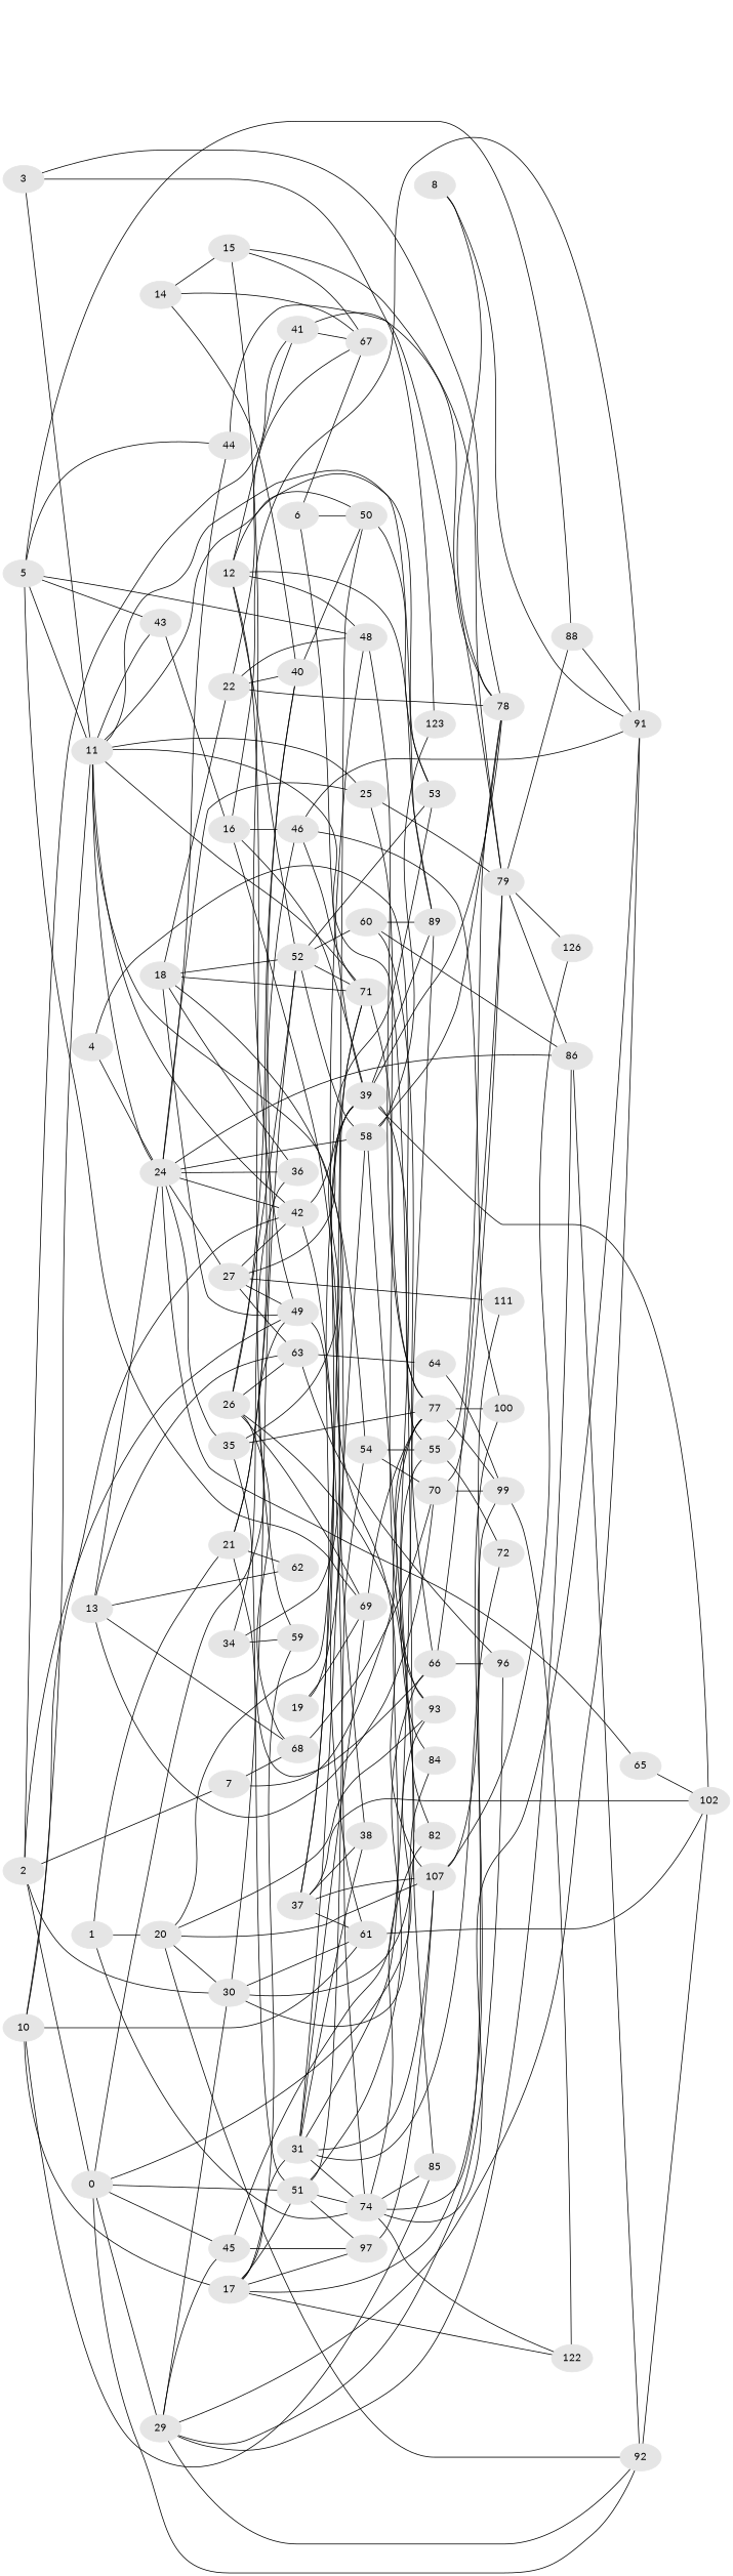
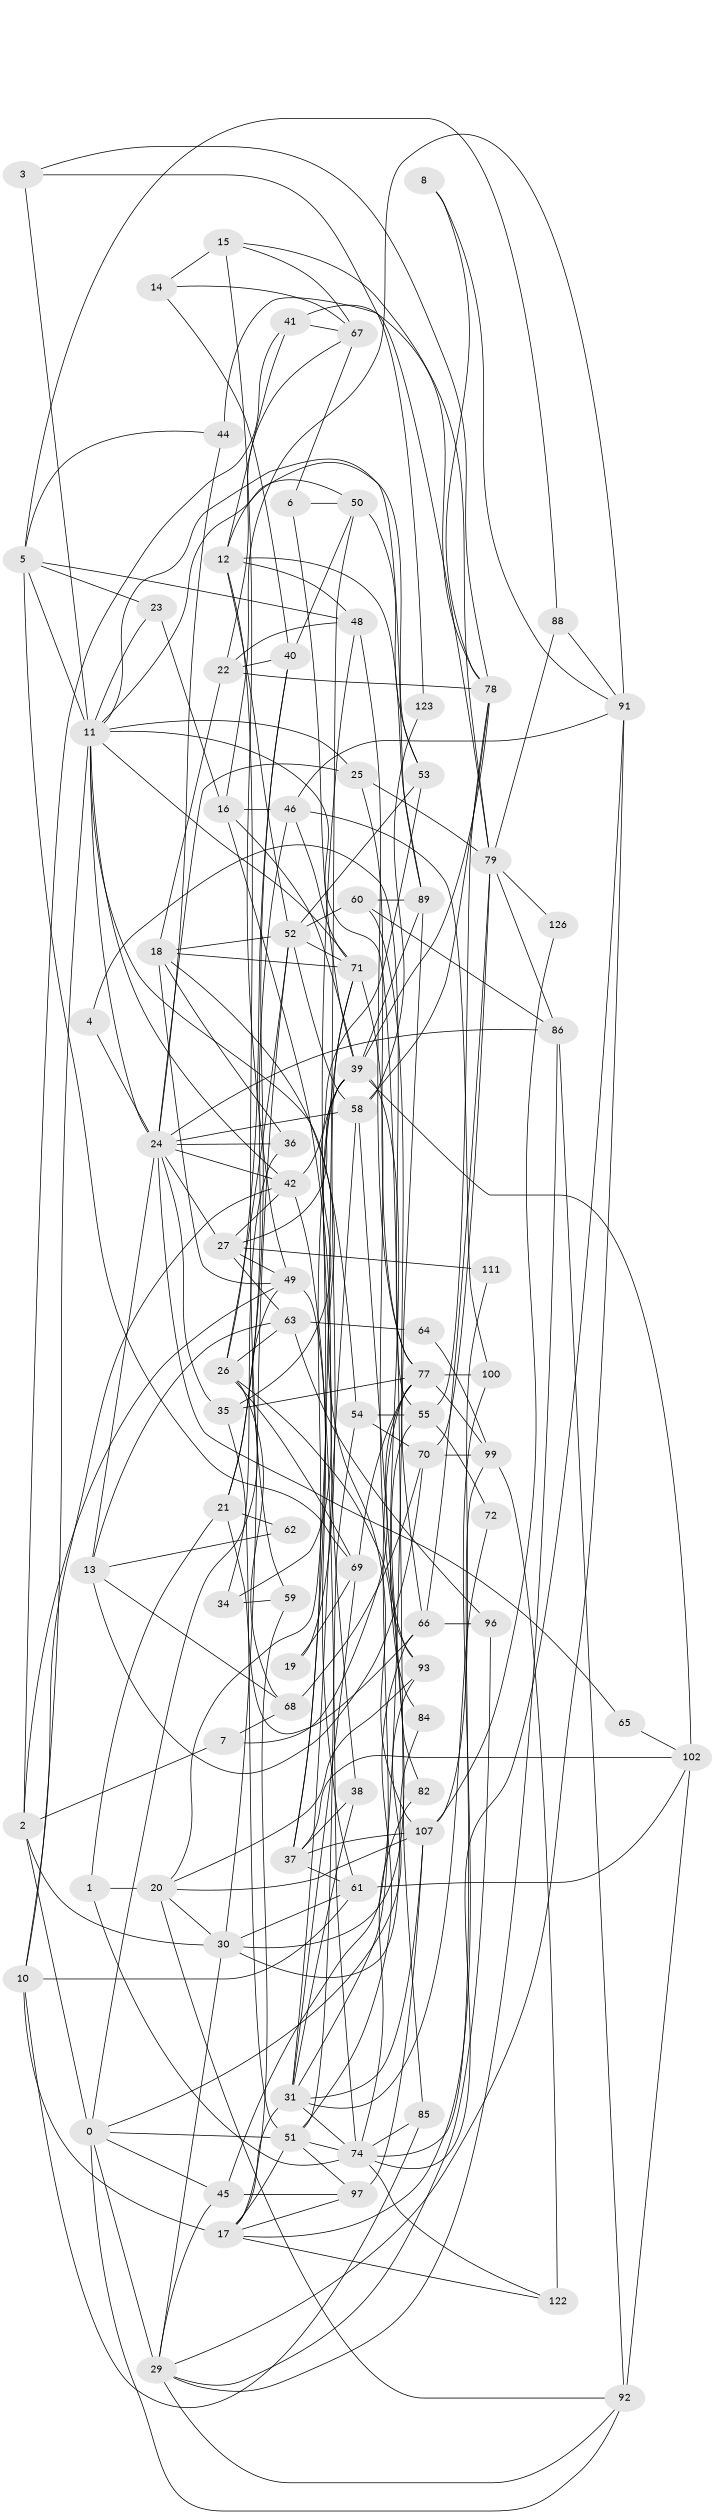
  graph {
    fontname=Lato
    rankdir=LR
    node [color=gray90 fontname=Lato style=filled]
    edge [fontname=Lato]
    20 [super="+124"]
    30 [super="+56"]
    50 [super="+117"]
    92
    93
    107 [super="+113"]
    1
    21
    74 [super="+104"]
    62
    40
    46 [super="+133"]
    66 [super="+81"]
    91 [super="+115"]
    85
    122
    82
    99
    2 [super="+75"]
    7
    n21 [label=0 super="+108"]
    41 [super="+95"]
    49 [super="+94"]
    68
    77 [super="+90"]
    29 [super="+32"]
    45
    51
    55 [super="+76"]
    61 [super="+87"]
    52 [super="+132"]
    84
    78 [super="+130"]
    67 [super="+127"]
    11 [super="+33"]
    24 [super="+43"]
-   23 [label=43]
+   23
    42
    25 [super="+98"]
    54
    71 [super="+120"]
    89
    3
    123
    44
    36
    27 [super="+118"]
    35 [super="+114"]
    58 [super="+73"]
    65
    86
    4
    72
    5 [super="+28"]
    48
    69 [super="+83"]
    88
    16 [super="+131"]
    79 [super="+121"]
    39 [super="+116"]
    102 [super="+109"]
    6
    53 [super="+110"]
    70 [super="+129"]
    100
    8
    96
    97
    10 [super="+125"]
    17 [super="+105"]
    38
    59 [super="+112"]
    31 [super="+119"]
    12 [super="+101"]
    60 [super="+128"]
    13 [super="+106"]
    63
    64
    14
    15
    126
    18 [super="+80"]
    22 [super="+47"]
    111
    19
    26 [super="+57"]
    34
    37 [super="+103"]
    20 -- 30
    20 -- 50
    20 -- 92
    20 -- 93
    20 -- 107
    30 -- 55
    30 -- 61
    30 -- 52
    30 -- 84
    50 -- 53
    92 -- 102
    107 -- 126
    107 -- 111
    1 -- 20
    1 -- 21
    1 -- 74
    21 -- 62
    21 -- 40
    21 -- 46
    21 -- 66
    74 -- 91
    74 -- 85
    74 -- 122
    74 -- 82
    74 -- 99
    40 -- 50
    46 -- 91
    46 -- 71 [weight=2]
    46 -- 100
    66 -- 79
    66 -- 96
    99 -- 122
    2 -- 30
    2 -- 7
    2 -- n21
    2 -- 41
    2 -- 49
    7 -- 68
    7 -- 77
    n21 -- 92
    n21 -- 93
    n21 -- 49
    n21 -- 29
    n21 -- 45
    n21 -- 51
    41 -- 78
    41 -- 67
    49 -- 74
    68 -- 70
    77 -- 99
    77 -- 100
    29 -- 30
    29 -- 92
    29 -- 91
    29 -- 45
    29 -- 86
    29 -- 96
    45 -- 89
    45 -- 97
    51 -- 74
    51 -- 66
    51 -- 54
    51 -- 97
    55 -- 78
    55 -- 72
    61 -- 102
    52 -- 71 [weight=2]
    52 -- 58
    52 -- 53
    52 -- 60
    11 -- 50
    11 -- 85
    11 -- 24
    11 -- 23
    11 -- 42
    11 -- 25
    11 -- 54
    11 -- 71
    11 -- 89
    24 -- 42
    24 -- 25
    24 -- 44
    24 -- 36
    24 -- 27
    24 -- 35
    24 -- 58
    24 -- 65
    24 -- 86
    23 -- 16
    42 -- 61
    42 -- 53
    25 -- 77
    25 -- 79
    54 -- 55
    54 -- 70
    71 -- 93
    3 -- 78
    3 -- 11
    3 -- 123
    44 -- 79
    27 -- 49
    27 -- 42
    27 -- 39
    27 -- 63
    27 -- 111
    35 -- 77
    35 -- 51
    35 -- 39
    58 -- 82
    58 -- 78
    58 -- 123
    65 -- 102
    86 -- 92
    4 -- 55
    4 -- 24
    5 -- 11
    5 -- 23
    5 -- 44
    5 -- 48
    5 -- 69
    5 -- 88
    48 -- 77
    69 -- 77
    88 -- 91
    16 -- 46
    16 -- 91
    16 -- 39
    16 -- 38
    79 -- 86
    79 -- 88
    79 -- 126
    39 -- 84
    39 -- 78
    39 -- 89
    39 -- 102
    6 -- 50
    6 -- 67
    6 -- 39
    70 -- 99
    70 -- 79
    8 -- 91
    8 -- 78
    97 -- 107
    10 -- 85
    10 -- 61
    10 -- 11
    10 -- 42
    10 -- 17
    17 -- 122
    17 -- 51
    17 -- 100
    17 -- 97
    17 -- 59
    17 -- 31 [weight=2]
    31 -- 107
    31 -- 74
    31 -- 77
    31 -- 58
    31 -- 72
    31 -- 69
    31 -- 38
    12 -- 41
    12 -- 52
    12 -- 89
    12 -- 48
    12 -- 53
    12 -- 59
    60 -- 66
    60 -- 89
    60 -- 86
    13 -- 62
    13 -- 68
    13 -- 24
    13 -- 70
    13 -- 63
    63 -- 96
    63 -- 64
    64 -- 99
    14 -- 40
    14 -- 67
    14 -- 15
    15 -- 49
    15 -- 67
    15 -- 79
    18 -- 107
    18 -- 49
    18 -- 52
    18 -- 71
    18 -- 36
    18 -- 22 [weight=2]
    22 -- 40
    22 -- 78
    22 -- 67
    22 -- 48
    19 -- 71
    19 -- 69
    26 -- 93
    26 -- 40
    26 -- 68
    26 -- 52 [weight=2]
    26 -- 69
    26 -- 63
    34 -- 36
    34 -- 39
    34 -- 59
    37 -- 107
    37 -- 61 [weight=2]
    37 -- 71
    37 -- 48
    37 -- 102
    37 -- 38
  }
